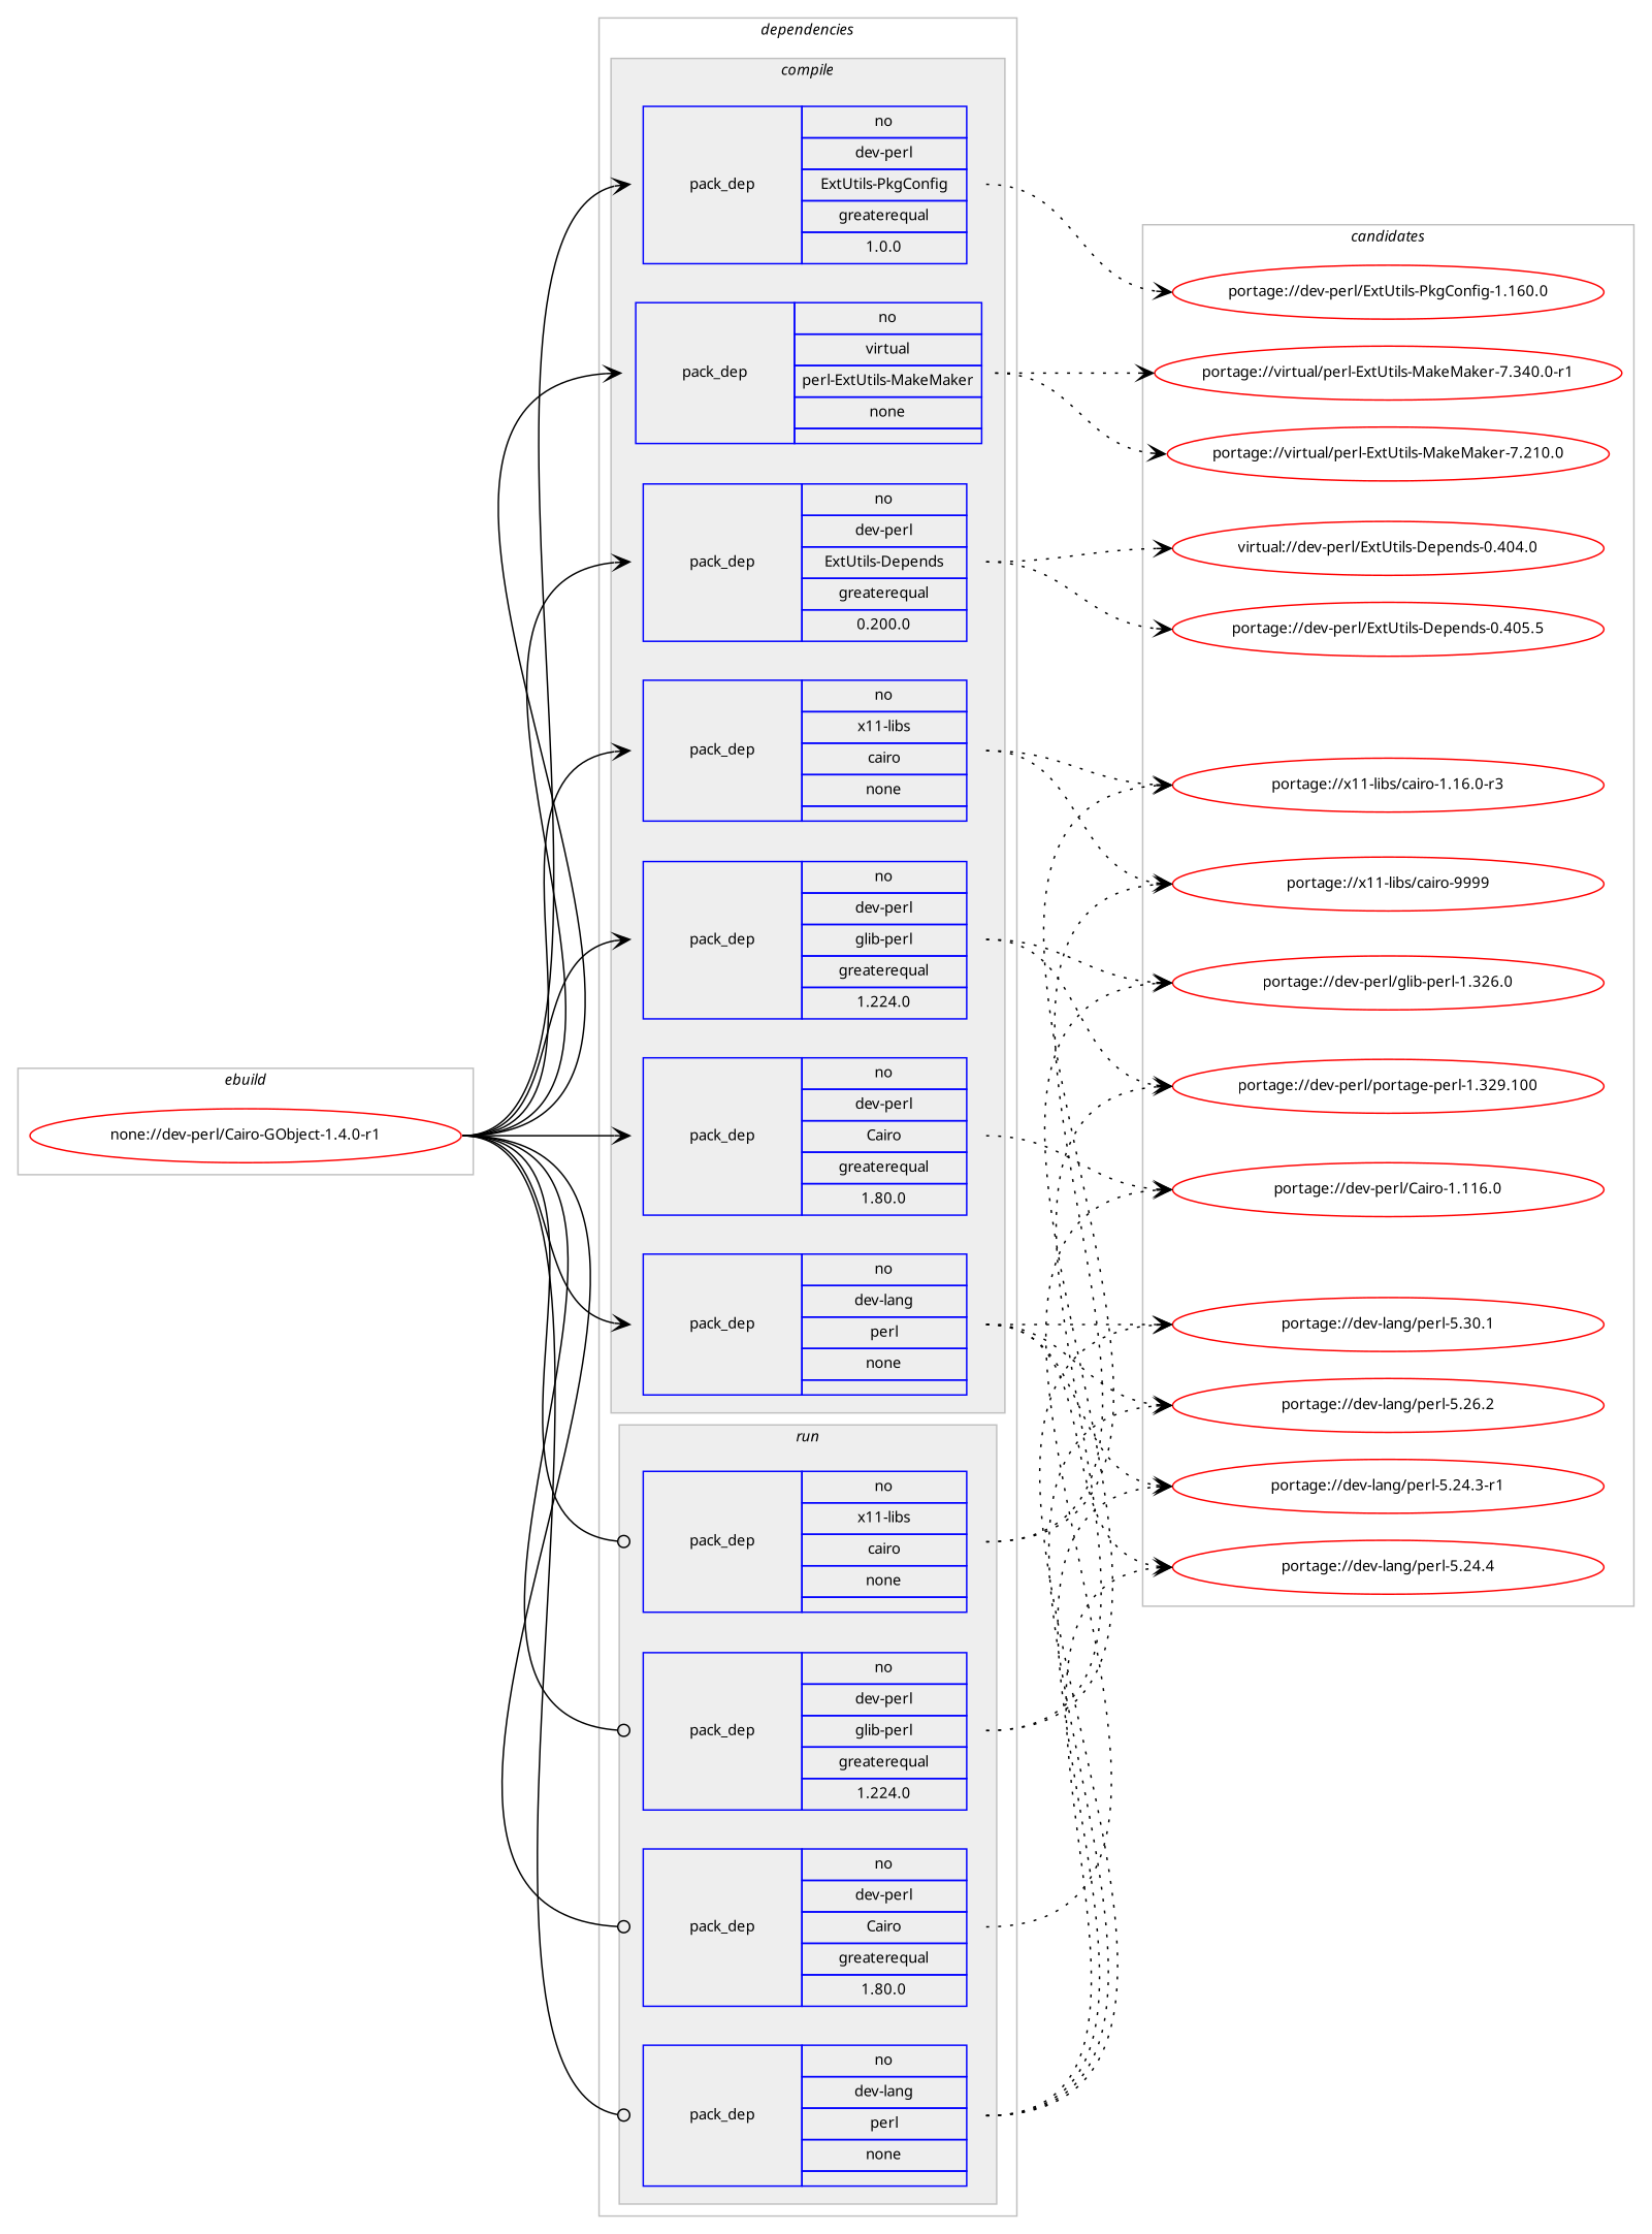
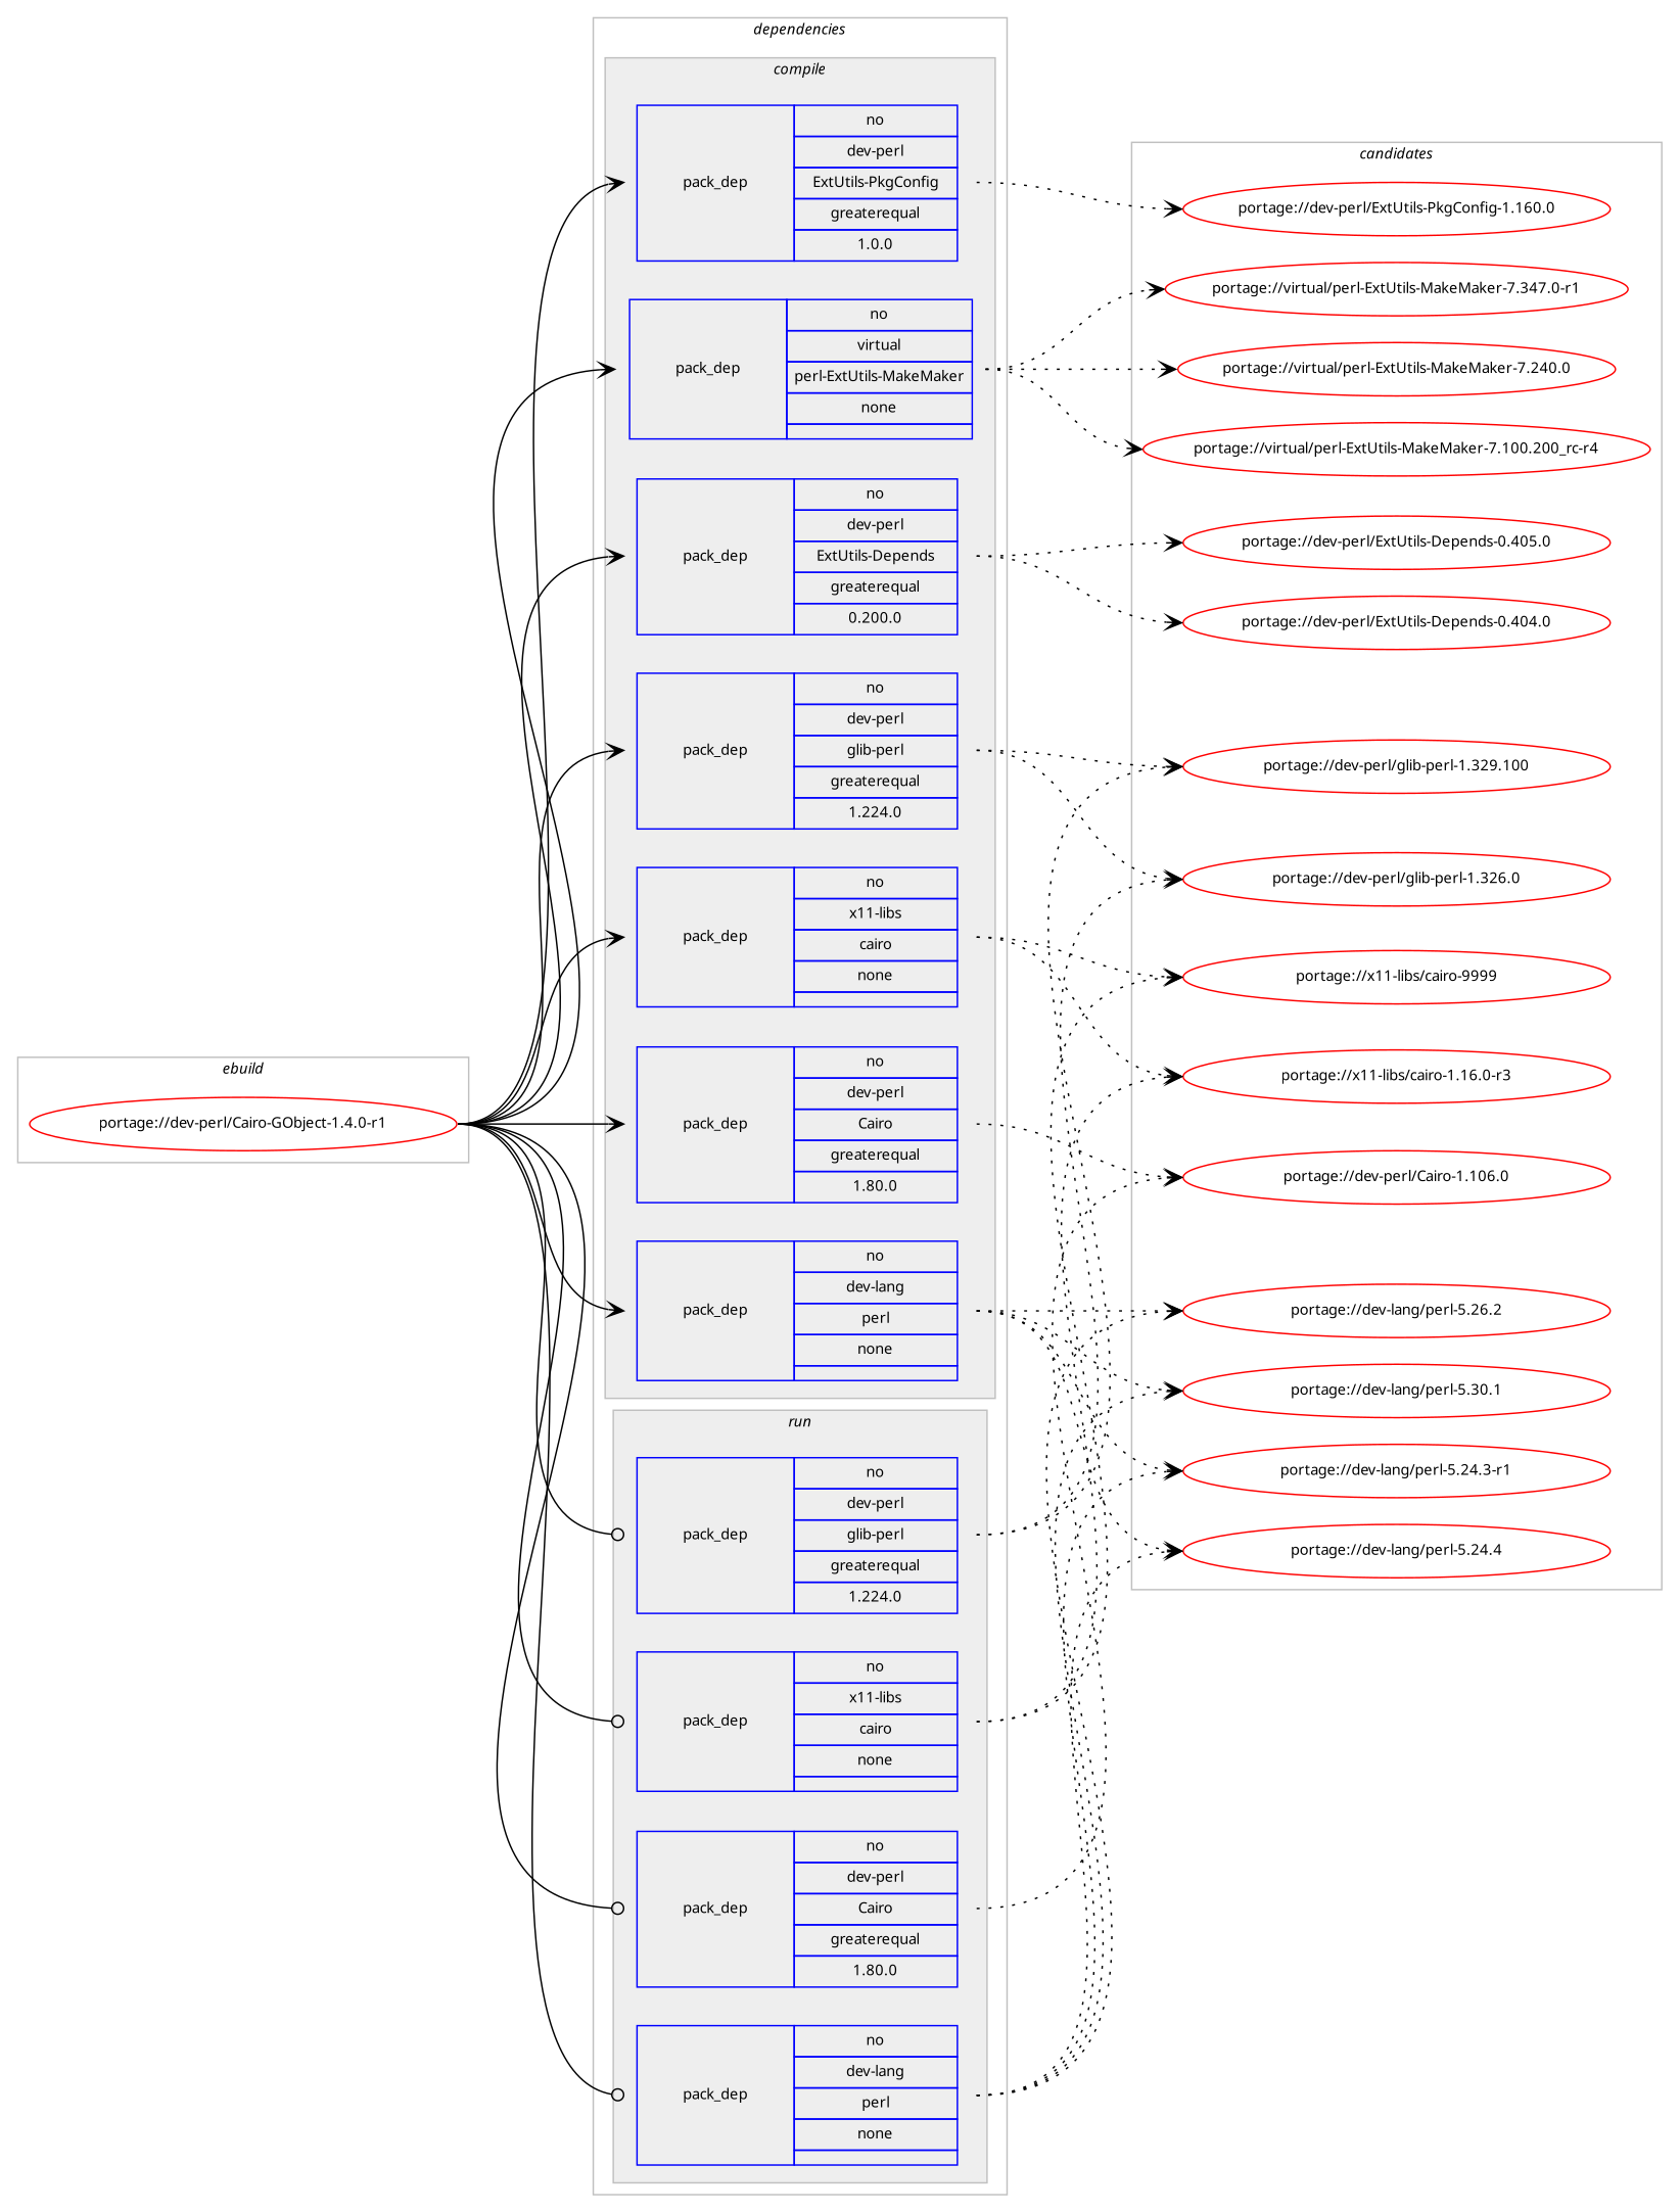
  digraph {
    compound=true
    concentrate=true
    fontname="Noto Sans"
    fontsize=10
    newrank=true
    rankdir=LR
    ranksep=1.5
    node [color=red fontname="Noto Sans" fontsize=10]
    edge [arrowhead=vee fontname="Noto Sans" headport=w style=dotted tailport=e weight=100]
-   n1 [label="none://dev-perl/Cairo-GObject-1.4.0-r1" width=4]
+   n1 [label="portage://dev-perl/Cairo-GObject-1.4.0-r1" width=4]
    n2 [color=blue label=<<TABLE BORDER="0" CELLBORDER="1" CELLSPACING="0" CELLPADDING="4" WIDTH="220"><TR><TD ROWSPAN="6" CELLPADDING="30">pack_dep</TD></TR><TR><TD WIDTH="110">no</TD></TR><TR><TD>dev-lang</TD></TR><TR><TD>perl</TD></TR><TR><TD>none</TD></TR><TR><TD></TD></TR></TABLE>> shape=none]
    n3 [color=blue label=<<TABLE BORDER="0" CELLBORDER="1" CELLSPACING="0" CELLPADDING="4" WIDTH="220"><TR><TD ROWSPAN="6" CELLPADDING="30">pack_dep</TD></TR><TR><TD WIDTH="110">no</TD></TR><TR><TD>dev-perl</TD></TR><TR><TD>Cairo</TD></TR><TR><TD>greaterequal</TD></TR><TR><TD>1.80.0</TD></TR></TABLE>> shape=none]
    n4 [color=blue label=<<TABLE BORDER="0" CELLBORDER="1" CELLSPACING="0" CELLPADDING="4" WIDTH="220"><TR><TD ROWSPAN="6" CELLPADDING="30">pack_dep</TD></TR><TR><TD WIDTH="110">no</TD></TR><TR><TD>dev-perl</TD></TR><TR><TD>ExtUtils-Depends</TD></TR><TR><TD>greaterequal</TD></TR><TR><TD>0.200.0</TD></TR></TABLE>> shape=none]
    n5 [color=blue label=<<TABLE BORDER="0" CELLBORDER="1" CELLSPACING="0" CELLPADDING="4" WIDTH="220"><TR><TD ROWSPAN="6" CELLPADDING="30">pack_dep</TD></TR><TR><TD WIDTH="110">no</TD></TR><TR><TD>dev-perl</TD></TR><TR><TD>ExtUtils-PkgConfig</TD></TR><TR><TD>greaterequal</TD></TR><TR><TD>1.0.0</TD></TR></TABLE>> shape=none]
    n6 [color=blue label=<<TABLE BORDER="0" CELLBORDER="1" CELLSPACING="0" CELLPADDING="4" WIDTH="220"><TR><TD ROWSPAN="6" CELLPADDING="30">pack_dep</TD></TR><TR><TD WIDTH="110">no</TD></TR><TR><TD>dev-perl</TD></TR><TR><TD>glib-perl</TD></TR><TR><TD>greaterequal</TD></TR><TR><TD>1.224.0</TD></TR></TABLE>> shape=none]
    n7 [color=blue label=<<TABLE BORDER="0" CELLBORDER="1" CELLSPACING="0" CELLPADDING="4" WIDTH="220"><TR><TD ROWSPAN="6" CELLPADDING="30">pack_dep</TD></TR><TR><TD WIDTH="110">no</TD></TR><TR><TD>virtual</TD></TR><TR><TD>perl-ExtUtils-MakeMaker</TD></TR><TR><TD>none</TD></TR><TR><TD></TD></TR></TABLE>> shape=none]
    n8 [color=blue label=<<TABLE BORDER="0" CELLBORDER="1" CELLSPACING="0" CELLPADDING="4" WIDTH="220"><TR><TD ROWSPAN="6" CELLPADDING="30">pack_dep</TD></TR><TR><TD WIDTH="110">no</TD></TR><TR><TD>x11-libs</TD></TR><TR><TD>cairo</TD></TR><TR><TD>none</TD></TR><TR><TD></TD></TR></TABLE>> shape=none]
    n9 [color=blue label=<<TABLE BORDER="0" CELLBORDER="1" CELLSPACING="0" CELLPADDING="4" WIDTH="220"><TR><TD ROWSPAN="6" CELLPADDING="30">pack_dep</TD></TR><TR><TD WIDTH="110">no</TD></TR><TR><TD>dev-lang</TD></TR><TR><TD>perl</TD></TR><TR><TD>none</TD></TR><TR><TD></TD></TR></TABLE>> shape=none]
    n10 [color=blue label=<<TABLE BORDER="0" CELLBORDER="1" CELLSPACING="0" CELLPADDING="4" WIDTH="220"><TR><TD ROWSPAN="6" CELLPADDING="30">pack_dep</TD></TR><TR><TD WIDTH="110">no</TD></TR><TR><TD>dev-perl</TD></TR><TR><TD>Cairo</TD></TR><TR><TD>greaterequal</TD></TR><TR><TD>1.80.0</TD></TR></TABLE>> shape=none]
    n11 [color=blue label=<<TABLE BORDER="0" CELLBORDER="1" CELLSPACING="0" CELLPADDING="4" WIDTH="220"><TR><TD ROWSPAN="6" CELLPADDING="30">pack_dep</TD></TR><TR><TD WIDTH="110">no</TD></TR><TR><TD>dev-perl</TD></TR><TR><TD>glib-perl</TD></TR><TR><TD>greaterequal</TD></TR><TR><TD>1.224.0</TD></TR></TABLE>> shape=none]
    n12 [color=blue label=<<TABLE BORDER="0" CELLBORDER="1" CELLSPACING="0" CELLPADDING="4" WIDTH="220"><TR><TD ROWSPAN="6" CELLPADDING="30">pack_dep</TD></TR><TR><TD WIDTH="110">no</TD></TR><TR><TD>x11-libs</TD></TR><TR><TD>cairo</TD></TR><TR><TD>none</TD></TR><TR><TD></TD></TR></TABLE>> shape=none]
    n13 [label="portage://dev-lang/perl-5.30.1" width=4]
    n14 [label="portage://dev-lang/perl-5.26.2" width=4]
    n15 [label="portage://dev-lang/perl-5.24.4" width=4]
    n16 [label="portage://dev-lang/perl-5.24.3-r1" width=4]
-   n17 [label="portage://dev-perl/Cairo-1.116.0" width=4]
-   n18 [label="portage://dev-perl/ExtUtils-Depends-0.405.5" width=4]
-   n19 [label="virtual://dev-perl/ExtUtils-Depends-0.404.0" width=4]
+   n17 [label="portage://dev-perl/Cairo-1.106.0" width=4]
+   n18 [label="portage://dev-perl/ExtUtils-Depends-0.405.0" width=4]
+   n19 [label="portage://dev-perl/ExtUtils-Depends-0.404.0" width=4]
    n20 [label="portage://x11-libs/cairo-9999" width=4]
    n21 [label="portage://x11-libs/cairo-1.16.0-r3" width=4]
    n22 [label="portage://dev-perl/ExtUtils-PkgConfig-1.160.0" width=4]
-   n23 [label="portage://dev-perl/portage-perl-1.329.100" width=4]
+   n23 [label="portage://dev-perl/glib-perl-1.329.100" width=4]
    n24 [label="portage://dev-perl/glib-perl-1.326.0" width=4]
-   n25 [label="portage://virtual/perl-ExtUtils-MakeMaker-7.340.0-r1" width=4]
-   n26 [label="portage://virtual/perl-ExtUtils-MakeMaker-7.210.0" width=4]
+   n25 [label="portage://virtual/perl-ExtUtils-MakeMaker-7.347.0-r1" width=4]
+   n26 [label="portage://virtual/perl-ExtUtils-MakeMaker-7.240.0" width=4]
+   n27 [label="portage://virtual/perl-ExtUtils-MakeMaker-7.100.200_rc-r4" width=4]
    subgraph cluster_1 {
      color=gray
      label=<<i>ebuild</i>>
      n1
    }
    subgraph cluster_2 {
      color=gray
      label=<<i>dependencies</i>>
      subgraph cluster_3 {
        color=gray
        fillcolor="#eeeeee"
        label=<<i>compile</i>>
        style=filled
        subgraph sub_4 {
          color=gray
          fillcolor="#eeeeee"
          label=<<i>compile</i>>
          style=filled
          n2
        }
        subgraph sub_5 {
          color=gray
          fillcolor="#eeeeee"
          label=<<i>compile</i>>
          style=filled
          n3
        }
        subgraph sub_6 {
          color=gray
          fillcolor="#eeeeee"
          label=<<i>compile</i>>
          style=filled
          n4
        }
        subgraph sub_7 {
          color=gray
          fillcolor="#eeeeee"
          label=<<i>compile</i>>
          style=filled
          n5
        }
        subgraph sub_8 {
          color=gray
          fillcolor="#eeeeee"
          label=<<i>compile</i>>
          style=filled
          n6
        }
        subgraph sub_9 {
          color=gray
          fillcolor="#eeeeee"
          label=<<i>compile</i>>
          style=filled
          n7
        }
        subgraph sub_10 {
          color=gray
          fillcolor="#eeeeee"
          label=<<i>compile</i>>
          style=filled
          n8
        }
      }
      subgraph cluster_11 {
        color=gray
        fillcolor="#eeeeee"
        label=<<i>compile and run</i>>
        style=filled
      }
      subgraph cluster_12 {
        color=gray
        fillcolor="#eeeeee"
        label=<<i>run</i>>
        style=filled
        subgraph sub_13 {
          color=gray
          fillcolor="#eeeeee"
          label=<<i>run</i>>
          style=filled
          n9
        }
        subgraph sub_14 {
          color=gray
          fillcolor="#eeeeee"
          label=<<i>run</i>>
          style=filled
          n10
        }
        subgraph sub_15 {
          color=gray
          fillcolor="#eeeeee"
          label=<<i>run</i>>
          style=filled
          n11
        }
        subgraph sub_16 {
          color=gray
          fillcolor="#eeeeee"
          label=<<i>run</i>>
          style=filled
          n12
        }
      }
    }
    subgraph cluster_17 {
      color=gray
      label=<<i>candidates</i>>
      rank=same
      subgraph sub_18 {
        color=black
        label=<<i>candidates</i>>
        nodesep=1
        rank=same
        n13
        n14
        n15
        n16
      }
      subgraph sub_19 {
        color=black
        label=<<i>candidates</i>>
        nodesep=1
        rank=same
        n17
      }
      subgraph sub_20 {
        color=black
        label=<<i>candidates</i>>
        nodesep=1
        rank=same
        n18
        n19
      }
      subgraph sub_21 {
        color=black
        label=<<i>candidates</i>>
        nodesep=1
        rank=same
        n20
        n21
      }
      subgraph sub_22 {
        color=black
        label=<<i>candidates</i>>
        nodesep=1
        rank=same
        n22
      }
      subgraph sub_23 {
        color=black
        label=<<i>candidates</i>>
        nodesep=1
        rank=same
        n23
        n24
      }
      subgraph sub_24 {
        color=black
        label=<<i>candidates</i>>
        nodesep=1
        rank=same
        n25
        n26
+       n27
      }
      subgraph sub_25 {
        color=black
        label=<<i>candidates</i>>
        nodesep=1
        rank=same
        n13
        n14
        n15
        n16
      }
      subgraph sub_26 {
        color=black
        label=<<i>candidates</i>>
        nodesep=1
        rank=same
        n17
      }
      subgraph sub_27 {
        color=black
        label=<<i>candidates</i>>
        nodesep=1
        rank=same
        n23
        n24
      }
      subgraph sub_28 {
        color=black
        label=<<i>candidates</i>>
        nodesep=1
        rank=same
        n20
        n21
      }
    }
    n1 -> n2 [style=solid weight=20]
    n1 -> n3 [style=solid weight=20]
    n1 -> n4 [style=solid weight=20]
    n1 -> n5 [style=solid weight=20]
    n1 -> n6 [style=solid weight=20]
    n1 -> n7 [style=solid weight=20]
    n1 -> n8 [style=solid weight=20]
    n1 -> n9 [arrowhead=odot style=solid weight=20]
    n1 -> n10 [arrowhead=odot style=solid weight=20]
    n1 -> n11 [arrowhead=odot style=solid weight=20]
    n1 -> n12 [arrowhead=odot style=solid weight=20]
    n2 -> n13
    n2 -> n14
    n2 -> n15
    n2 -> n16
    n3 -> n17
    n4 -> n18
    n4 -> n19
    n5 -> n22
    n6 -> n23
    n6 -> n24
    n7 -> n25
    n7 -> n26
+   n7 -> n27
    n8 -> n20
    n8 -> n21
    n9 -> n13
    n9 -> n14
    n9 -> n15
    n9 -> n16
    n10 -> n17
    n11 -> n23
    n11 -> n24
    n12 -> n20
    n12 -> n21
  }
